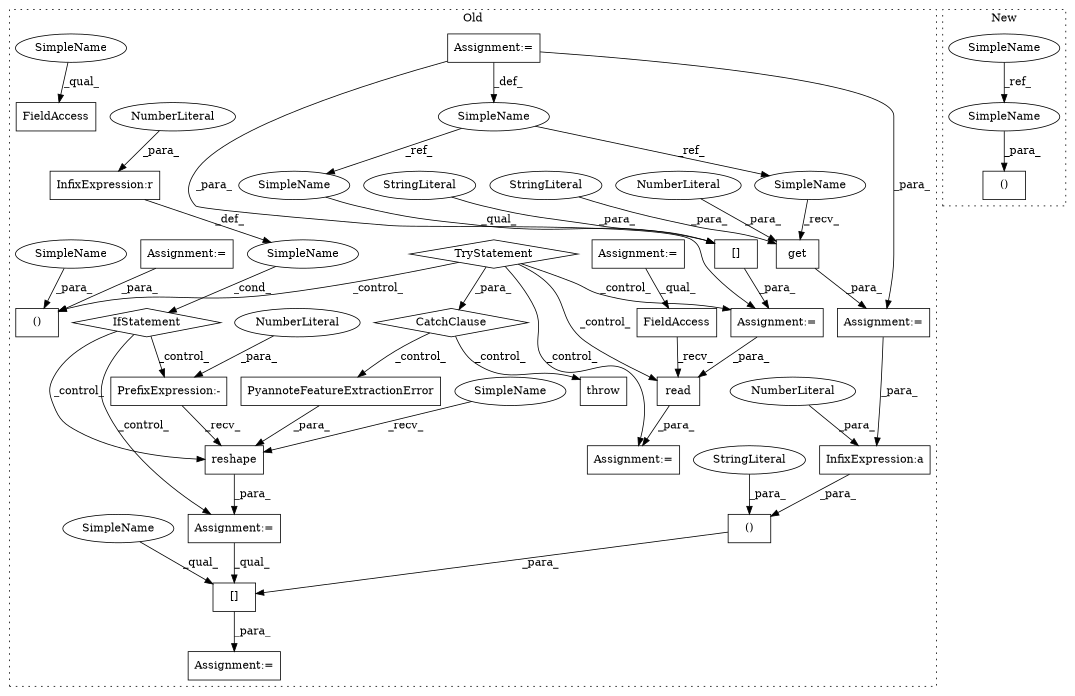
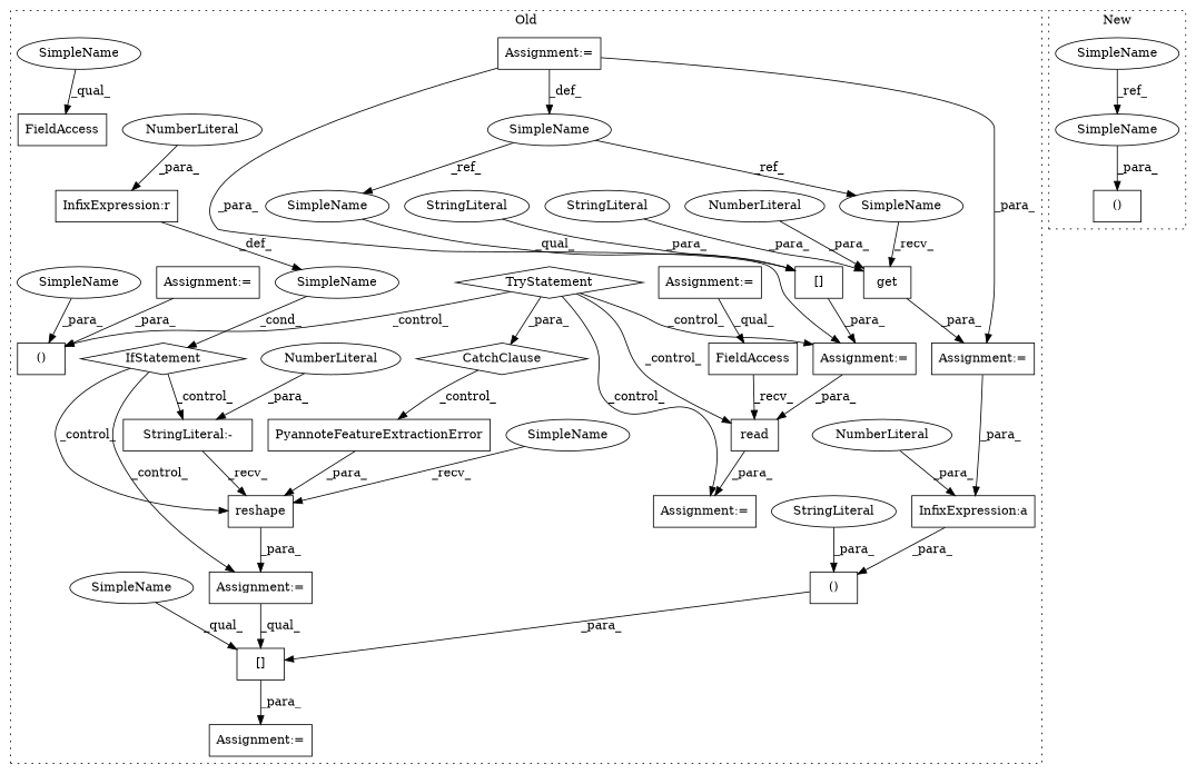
  digraph {
    node [a=42 l=1 s=900 shape=box]
    n1 [a=32 l="4,1" label=get s="1561,1576"]
    n2 [a=7 label="Assignment:=" s=1584]
    n3 [a=45 l=9 label=StringLiteral s=1565 shape=ellipse]
    n4 [a=7 label="Assignment:=" s=1555]
    n5 [a=7 l=4 label="Assignment:="]
    n6 [a=7 l=2 label="Assignment:=" s=1157]
    n7 [a=54 l=4 label=TryStatement s=1069 shape=diamond]
    n8 [a=12 l="11,2" label=CatchClause s="1193,1213" shape=diamond]
    n9 [a=106 l=46 label="()" s=1111]
    n10 [a=27 l=3 label="InfixExpression:a" s=1600]
    n11 [a=106 l=42 label="()" s=1592]
    n12 [a=2 l="7,2" label="[]" s="1585,1634"]
    n13 [a=34 label=NumberLiteral s=1575 shape=ellipse]
    n14 [a=2 l="5,1" label="[]" s="1085,1095"]
    n15 [a=34 label=NumberLiteral s=1603 shape=ellipse]
    n16 [a=32 l="5,1" label=read s="1175,1183"]
    n17 [a=32 l="31,1" label=PyannoteFeatureExtractionError s="1229,1269"]
    n18 [l=4 label=SimpleName shape=ellipse]
    n19 [a=32 l="8,1" label=reshape s="1523,1535"]
    n20 [label=SimpleName shape=ellipse l="" s=""]
-   n21 [a=38 label="PrefixExpression:-" s=1531]
+   n21 [a=38 label="StringLiteral:-" s=1531]
    n22 [a=34 label=NumberLiteral s=1532 shape=ellipse]
    n23 [a=45 l=16 label=StringLiteral s=1618 shape=ellipse]
    n24 [a=45 l=5 label=StringLiteral s=1090 shape=ellipse]
    n25 [a=27 l=3 label="InfixExpression:r" s=1505]
    n26 [a=34 label=NumberLiteral s=1508 shape=ellipse]
-   n27 [a=53 l=6 label=throw s=1223]
    n28 [a=22 l=15 label=FieldAccess s=1159]
    n29 [a=22 l=7 label=FieldAccess s=1497]
    n30 [a=25 l="4,2" label=IfStatement s="1489,1509" shape=diamond]
    n31 [a=7 l=9 label="Assignment:=" s=1054]
    n32 [a=7 label="Assignment:=" s=1520]
    n33 [a=7 label="Assignment:=" s=1084]
    n34 [a=7 l=8 label="Assignment:=" s=1010]
    n35 [l=4 label=SimpleName s=1556 shape=ellipse]
    n36 [l=4 label=SimpleName s=1085 shape=ellipse]
    n37 [label=SimpleName s=1521 shape=ellipse]
    n38 [label=SimpleName s=1585 shape=ellipse]
    n39 [label=SimpleName s=1111 shape=ellipse]
    n40 [label=SimpleName s=1497 shape=ellipse]
    n41 [a=106 l=25 label="()" s=2444]
    n42 [label=SimpleName s=2432 shape=ellipse]
    n43 [label=SimpleName s=2444 shape=ellipse]
    subgraph cluster_1 {
      label=Old
      style=dotted
      n1
      n2
      n3
      n4
      n5
      n6
      n7
      n8
      n9
      n10
      n11
      n12
      n13
      n14
      n15
      n16
      n17
      n18
      n19
      n20
      n21
      n22
      n23
      n24
      n25
      n26
-     n27
      n28
      n29
      n30
      n31
      n32
      n33
      n34
      n35
      n36
      n37
      n38
      n39
      n40
    }
    subgraph cluster_2 {
      label=New
      style=dotted
      n41
      n42
      n43
    }
    n1 -> n4 [label=_para_]
    n3 -> n1 [label=_para_]
    n4 -> n10 [label=_para_]
    n5 -> n4 [label=_para_]
    n5 -> n18 [label=_def_]
    n5 -> n33 [label=_para_]
    n7 -> n6 [label=_control_]
    n7 -> n8 [label=_para_]
    n7 -> n9 [label=_control_]
    n7 -> n16 [label=_control_]
    n7 -> n33 [label=_control_]
    n8 -> n17 [label=_control_]
-   n8 -> n27 [label=_control_]
    n10 -> n11 [label=_para_]
    n11 -> n12 [label=_para_]
    n12 -> n2 [label=_para_]
    n13 -> n1 [label=_para_]
    n14 -> n33 [label=_para_]
    n15 -> n10 [label=_para_]
    n16 -> n6 [label=_para_]
    n17 -> n19 [label=_para_]
    n18 -> n35 [label=_ref_]
    n18 -> n36 [label=_ref_]
    n19 -> n32 [label=_para_]
    n20 -> n30 [label=_cond_]
    n21 -> n19 [label=_recv_]
    n22 -> n21 [label=_para_]
    n23 -> n11 [label=_para_]
    n24 -> n14 [label=_para_]
    n25 -> n20 [label=_def_]
    n26 -> n25 [label=_para_]
    n28 -> n16 [label=_recv_]
    n30 -> n19 [label=_control_]
    n30 -> n21 [label=_control_]
    n30 -> n32 [label=_control_]
    n31 -> n28 [label=_qual_]
    n32 -> n12 [label=_qual_]
    n33 -> n16 [label=_para_]
    n34 -> n9 [label=_para_]
    n35 -> n1 [label=_recv_]
    n36 -> n14 [label=_qual_]
    n37 -> n19 [label=_recv_]
    n38 -> n12 [label=_qual_]
    n39 -> n9 [label=_para_]
    n40 -> n29 [label=_qual_]
    n42 -> n43 [label=_ref_]
    n43 -> n41 [label=_para_]
  }
